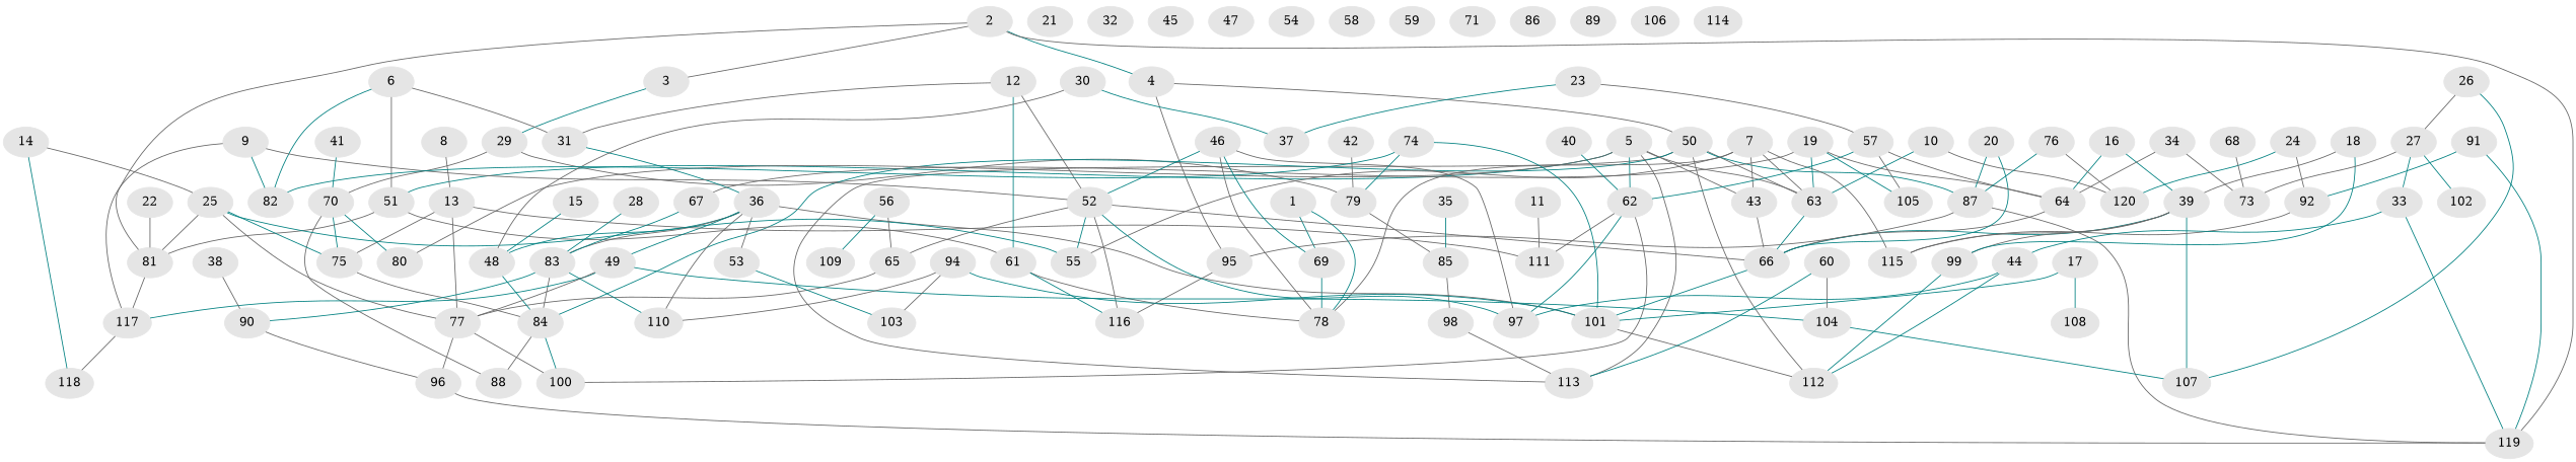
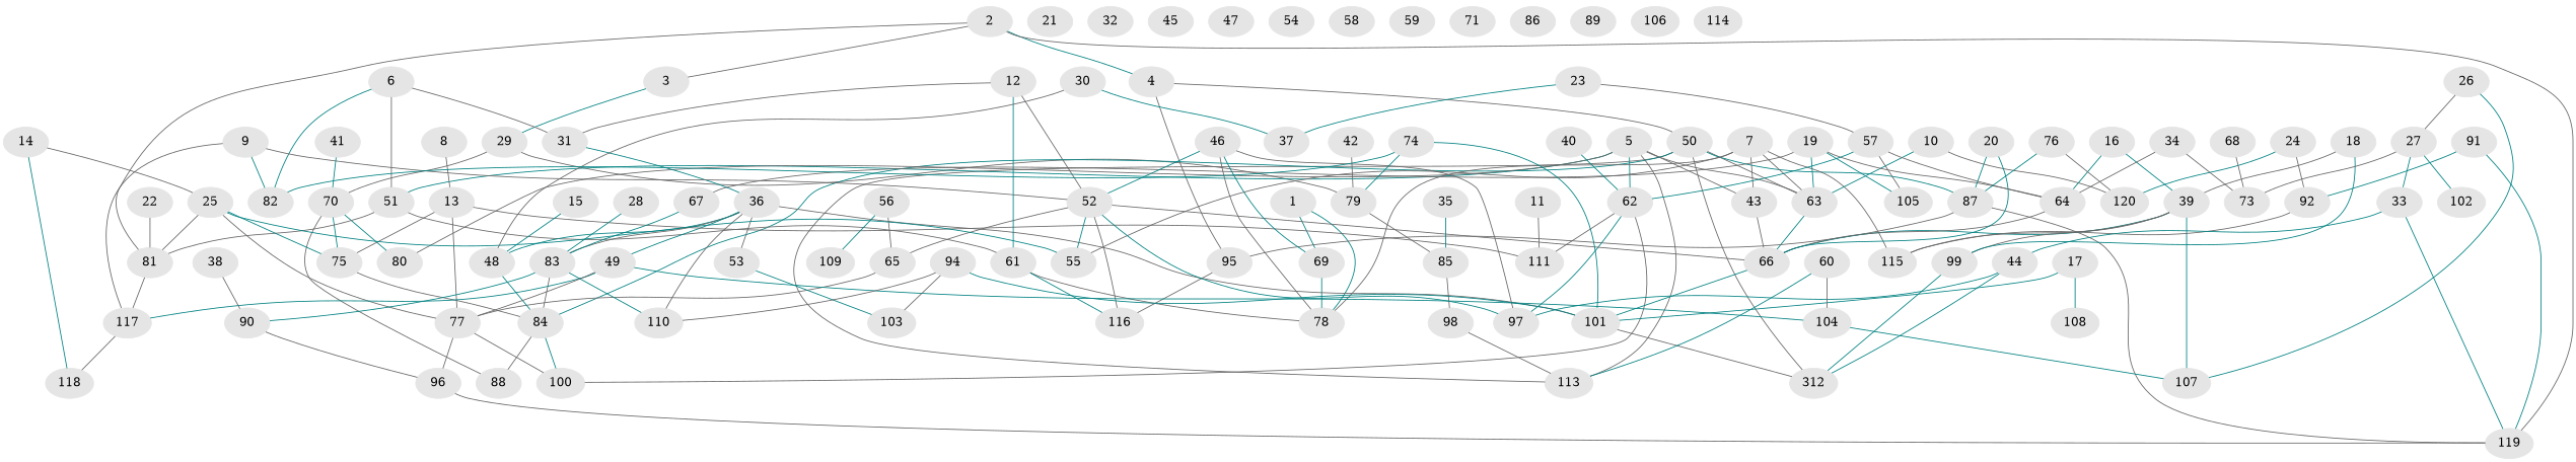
  graph {
    node [color=gray90 style=filled]
    edge [color=gray40]
    1
    69
    78
    2
    3
    4
    81
    119
    29
    50
    95
    117
    70
    79
    63
    113
    87
-   112
+   112 [label=312]
    84
    116
    5
    43
    51
    62
    80
    66
    61
    111
    97
    100
    6
    31
    82
    36
    7
    55
    115
    8
    13
    75
    77
    9
    52
    65
    118
    10
    120
    11
    12
    96
    14
    25
    15
    48
    16
    39
    64
    99
    107
    17
    101
    108
    18
    19
    67
    105
    83
    20
    21
    22
    23
    37
    57
    24
    92
    26
    27
    33
    73
    102
    44
    28
    110
    90
    88
    85
    30
    49
    53
    32
    34
    35
    98
    104
    103
    38
    40
    41
    42
    45
    46
    47
    54
    56
    109
    58
    59
    60
    68
    71
    74
    76
    86
    89
    91
    94
    106
    114
    1 -- 69 [color=teal]
    1 -- 78 [color=teal]
    69 -- 78 [color=teal]
    2 -- 3
    2 -- 4 [color=teal]
    2 -- 81
    2 -- 119
    3 -- 29 [color=teal]
    4 -- 50
    4 -- 95
    81 -- 117
    29 -- 70
    29 -- 79
    50 -- 63
    50 -- 113
    50 -- 87 [color=teal]
    50 -- 112
    50 -- 84 [color=teal]
    95 -- 116
    117 -- 118
    70 -- 80 [color=teal]
    70 -- 75 [color=teal]
    70 -- 88
    79 -- 85
    63 -- 66 [color=teal]
    87 -- 119
    87 -- 95
    84 -- 100 [color=teal]
    84 -- 88
    5 -- 63
    5 -- 113
    5 -- 43
    5 -- 51 [color=teal]
    5 -- 62 [color=teal]
    5 -- 80
    43 -- 66
    51 -- 81
    51 -- 61
    62 -- 111
    62 -- 97 [color=teal]
    62 -- 100
    66 -- 101 [color=teal]
    61 -- 78
    61 -- 116 [color=teal]
    6 -- 51
    6 -- 31
    6 -- 82 [color=teal]
    31 -- 36 [color=teal]
    36 -- 48 [color=teal]
    36 -- 101
    36 -- 83
    36 -- 110
    36 -- 49 [color=teal]
    36 -- 53
    7 -- 78
    7 -- 63
    7 -- 43
    7 -- 55
    7 -- 115
    8 -- 13
    13 -- 111
    13 -- 75
    13 -- 77
    75 -- 84
    77 -- 100
    77 -- 96
    9 -- 117
    9 -- 82 [color=teal]
    9 -- 52
    52 -- 116
    52 -- 66
    52 -- 97 [color=teal]
    52 -- 55 [color=teal]
    52 -- 65
    65 -- 77
    10 -- 63 [color=teal]
    10 -- 120
    11 -- 111
    12 -- 61 [color=teal]
    12 -- 31
    12 -- 52
    96 -- 119
    14 -- 118 [color=teal]
    14 -- 25
    25 -- 81
    25 -- 55 [color=teal]
    25 -- 75 [color=teal]
    25 -- 77
    15 -- 48 [color=teal]
    48 -- 84 [color=teal]
    16 -- 39 [color=teal]
    16 -- 64 [color=teal]
    39 -- 66 [color=teal]
    39 -- 115
    39 -- 99
    39 -- 107 [color=teal]
    64 -- 66
    99 -- 112 [color=teal]
    17 -- 101 [color=teal]
    17 -- 108 [color=teal]
    101 -- 112
    18 -- 39
    18 -- 99 [color=teal]
    19 -- 63 [color=teal]
    19 -- 64
    19 -- 67
    19 -- 105 [color=teal]
    67 -- 83 [color=teal]
    83 -- 84
    83 -- 110 [color=teal]
    83 -- 90 [color=teal]
    20 -- 87 [color=teal]
    20 -- 66 [color=teal]
    22 -- 81
    23 -- 37 [color=teal]
    23 -- 57
    57 -- 62 [color=teal]
    57 -- 64
    57 -- 105
    24 -- 120 [color=teal]
    24 -- 92
    92 -- 115
    26 -- 107 [color=teal]
    26 -- 27
    27 -- 33 [color=teal]
    27 -- 73
    27 -- 102 [color=teal]
    33 -- 119 [color=teal]
    33 -- 44 [color=teal]
    44 -- 112 [color=teal]
    44 -- 97 [color=teal]
    28 -- 83 [color=teal]
    90 -- 96
    85 -- 98
    30 -- 48
    30 -- 37 [color=teal]
    49 -- 117 [color=teal]
    49 -- 77
    49 -- 104 [color=teal]
    53 -- 103 [color=teal]
    34 -- 64
    34 -- 73
    35 -- 85 [color=teal]
    98 -- 113
    104 -- 107 [color=teal]
    38 -- 90
    40 -- 62 [color=teal]
    41 -- 70 [color=teal]
    42 -- 79
    46 -- 69 [color=teal]
    46 -- 78
    46 -- 97
    46 -- 52 [color=teal]
    56 -- 65
    56 -- 109 [color=teal]
    60 -- 113 [color=teal]
    60 -- 104
    68 -- 73
    74 -- 79 [color=teal]
    74 -- 82 [color=teal]
    74 -- 101 [color=teal]
    76 -- 87 [color=teal]
    76 -- 120
    91 -- 119 [color=teal]
    91 -- 92 [color=teal]
    94 -- 101 [color=teal]
    94 -- 110
    94 -- 103
  }
